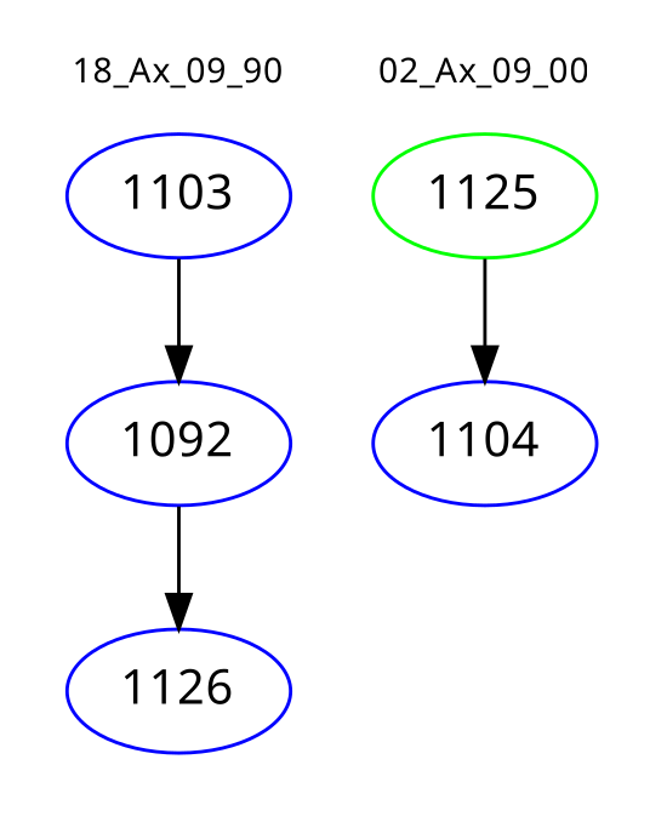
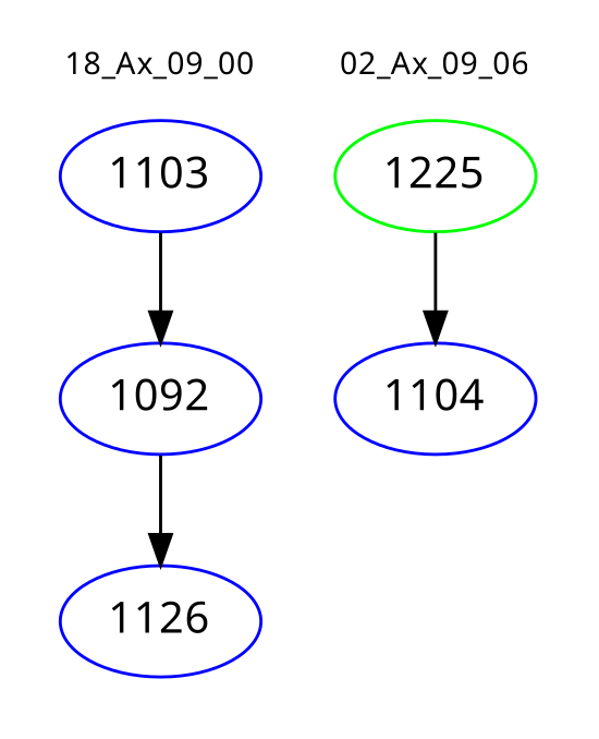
  digraph {
    fontname="Noto Sans"
    node [color=blue fontname="Noto Sans"]
    edge [color=black fontname="Noto Sans"]
    n1 [label=1103]
    n2 [label=1092]
    n3 [label=1126]
-   n4 [color=green label=1125]
+   n4 [color=green label=1225]
    n5 [label=1104]
    subgraph cluster_1 {
      color=white
      fontsize=10
-     label="18_Ax_09_90"
+     label="18_Ax_09_00"
      n1
      n2
      n3
    }
    subgraph cluster_2 {
      color=white
      fontsize=10
-     label="02_Ax_09_00"
+     label="02_Ax_09_06"
      n4
      n5
    }
    n1 -> n2
    n2 -> n3
    n4 -> n5
  }
